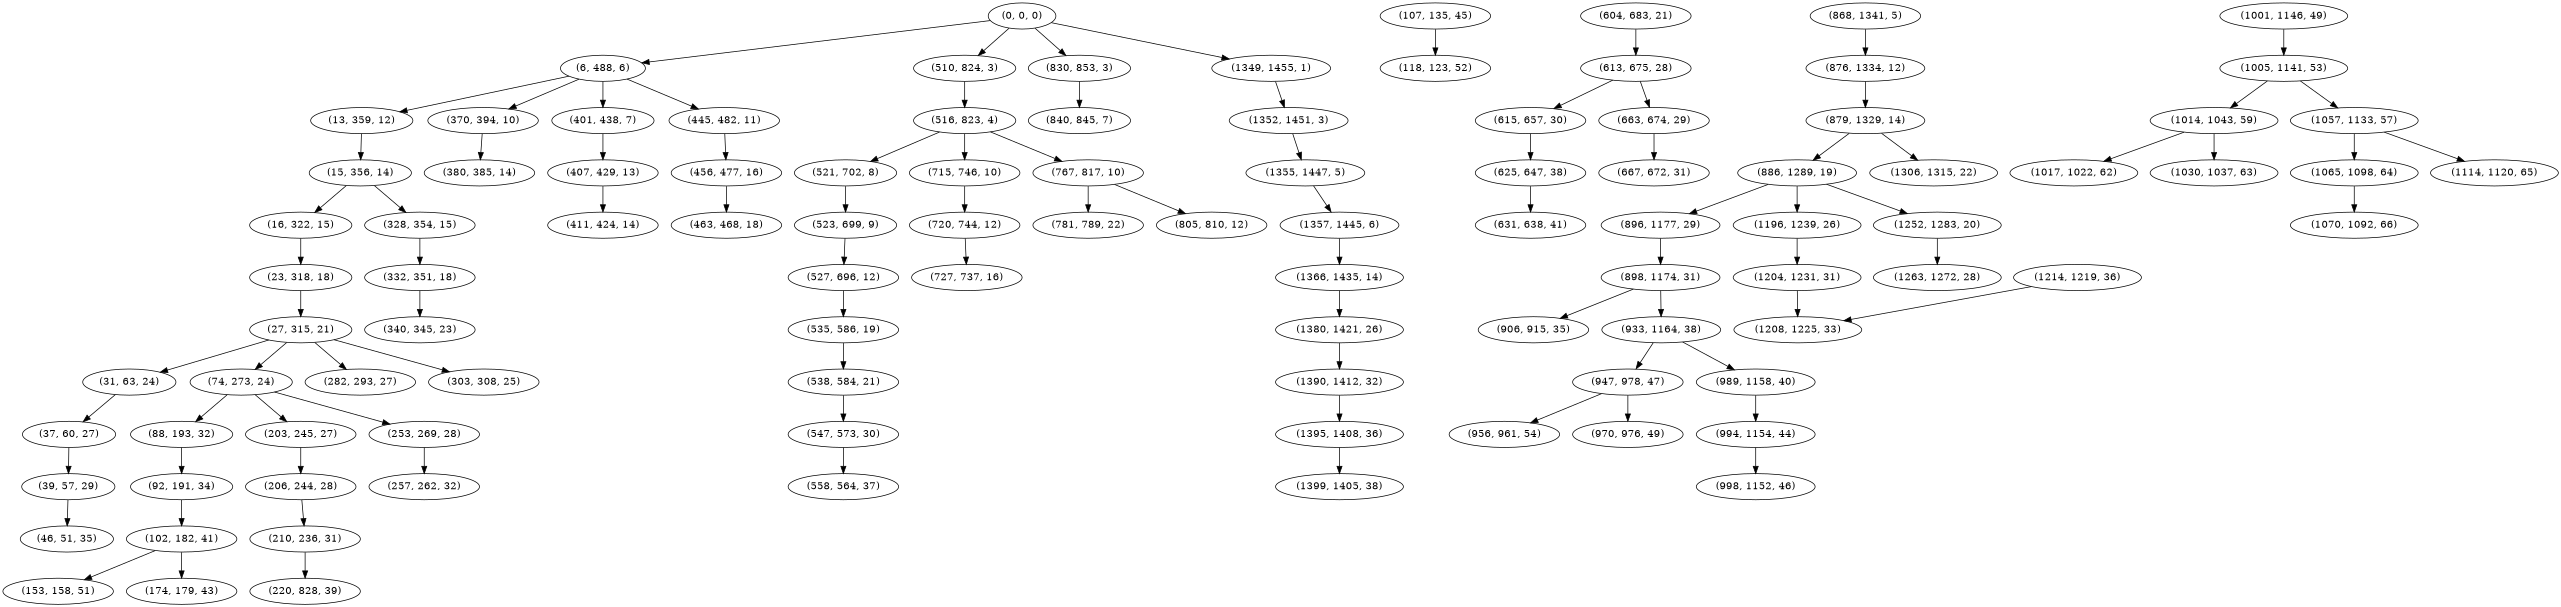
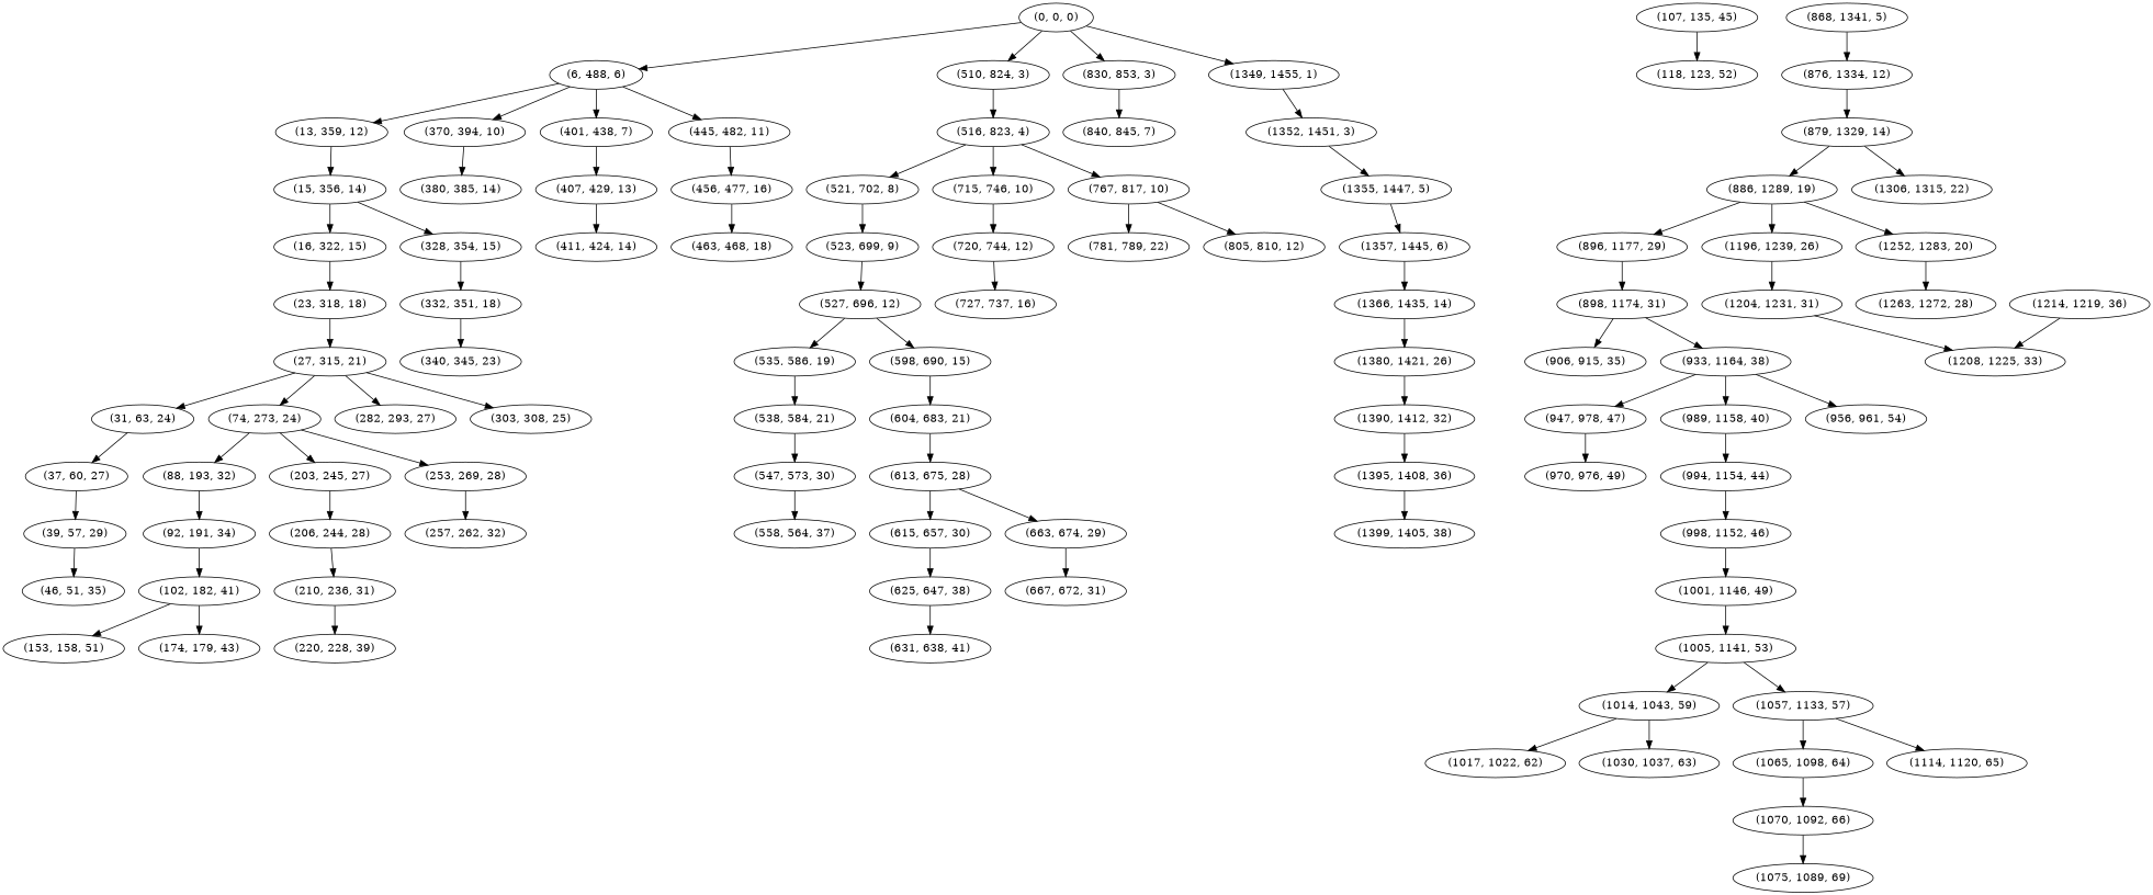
  digraph {
    "(0, 0, 0)"
    "(6, 488, 6)"
    "(510, 824, 3)"
    "(830, 853, 3)"
    "(1349, 1455, 1)"
    "(13, 359, 12)"
    "(370, 394, 10)"
    "(401, 438, 7)"
    "(445, 482, 11)"
    "(516, 823, 4)"
    "(840, 845, 7)"
    "(1352, 1451, 3)"
    "(15, 356, 14)"
    "(380, 385, 14)"
    "(407, 429, 13)"
    "(456, 477, 16)"
    "(16, 322, 15)"
    "(328, 354, 15)"
    "(23, 318, 18)"
    "(332, 351, 18)"
    "(27, 315, 21)"
    n22 [label="(31, 63, 24)"]
    "(74, 273, 24)"
    "(282, 293, 27)"
    "(303, 308, 25)"
    "(37, 60, 27)"
    "(88, 193, 32)"
    "(203, 245, 27)"
    "(253, 269, 28)"
    "(39, 57, 29)"
    "(46, 51, 35)"
    "(92, 191, 34)"
    "(206, 244, 28)"
    "(257, 262, 32)"
    "(102, 182, 41)"
    "(153, 158, 51)"
    "(174, 179, 43)"
    "(107, 135, 45)"
    "(118, 123, 52)"
    "(210, 236, 31)"
-   "(220, 228, 39)" [label="(220, 828, 39)"]
+   "(220, 228, 39)"
    "(340, 345, 23)"
    "(411, 424, 14)"
    "(463, 468, 18)"
    "(521, 702, 8)"
    "(715, 746, 10)"
    "(767, 817, 10)"
    "(523, 699, 9)"
    "(720, 744, 12)"
    "(781, 789, 22)"
    "(805, 810, 12)"
    "(527, 696, 12)"
    "(535, 586, 19)"
+   "(598, 690, 15)"
    "(538, 584, 21)"
    "(604, 683, 21)"
    "(547, 573, 30)"
    "(558, 564, 37)"
    "(613, 675, 28)"
    "(615, 657, 30)"
    "(663, 674, 29)"
    "(625, 647, 38)"
    "(667, 672, 31)"
    "(631, 638, 41)"
    "(727, 737, 16)"
    "(868, 1341, 5)"
    "(876, 1334, 12)"
    "(879, 1329, 14)"
    "(886, 1289, 19)"
    "(1306, 1315, 22)"
    "(896, 1177, 29)"
    "(1196, 1239, 26)"
    "(1252, 1283, 20)"
    "(898, 1174, 31)"
    "(1204, 1231, 31)"
    "(1263, 1272, 28)"
    "(906, 915, 35)"
    "(933, 1164, 38)"
    "(947, 978, 47)"
    "(989, 1158, 40)"
    "(956, 961, 54)"
    "(970, 976, 49)"
    "(994, 1154, 44)"
    "(998, 1152, 46)"
    "(1001, 1146, 49)"
    "(1005, 1141, 53)"
    "(1014, 1043, 59)"
    "(1057, 1133, 57)"
    "(1017, 1022, 62)"
    "(1030, 1037, 63)"
    "(1065, 1098, 64)"
    "(1114, 1120, 65)"
    "(1070, 1092, 66)"
+   "(1075, 1089, 69)"
    "(1208, 1225, 33)"
    "(1214, 1219, 36)"
    "(1355, 1447, 5)"
    "(1357, 1445, 6)"
    "(1366, 1435, 14)"
    "(1380, 1421, 26)"
    "(1390, 1412, 32)"
    "(1395, 1408, 36)"
    "(1399, 1405, 38)"
    "(0, 0, 0)" -> "(6, 488, 6)"
    "(0, 0, 0)" -> "(510, 824, 3)"
    "(0, 0, 0)" -> "(830, 853, 3)"
    "(0, 0, 0)" -> "(1349, 1455, 1)"
    "(6, 488, 6)" -> "(13, 359, 12)"
    "(6, 488, 6)" -> "(370, 394, 10)"
    "(6, 488, 6)" -> "(401, 438, 7)"
    "(6, 488, 6)" -> "(445, 482, 11)"
    "(510, 824, 3)" -> "(516, 823, 4)"
    "(830, 853, 3)" -> "(840, 845, 7)"
    "(1349, 1455, 1)" -> "(1352, 1451, 3)"
    "(13, 359, 12)" -> "(15, 356, 14)"
    "(370, 394, 10)" -> "(380, 385, 14)"
    "(401, 438, 7)" -> "(407, 429, 13)"
    "(445, 482, 11)" -> "(456, 477, 16)"
    "(516, 823, 4)" -> "(521, 702, 8)"
    "(516, 823, 4)" -> "(715, 746, 10)"
    "(516, 823, 4)" -> "(767, 817, 10)"
    "(1352, 1451, 3)" -> "(1355, 1447, 5)"
    "(15, 356, 14)" -> "(16, 322, 15)"
    "(15, 356, 14)" -> "(328, 354, 15)"
    "(407, 429, 13)" -> "(411, 424, 14)"
    "(456, 477, 16)" -> "(463, 468, 18)"
    "(16, 322, 15)" -> "(23, 318, 18)"
    "(328, 354, 15)" -> "(332, 351, 18)"
    "(23, 318, 18)" -> "(27, 315, 21)"
    "(332, 351, 18)" -> "(340, 345, 23)"
    "(27, 315, 21)" -> n22
    "(27, 315, 21)" -> "(74, 273, 24)"
    "(27, 315, 21)" -> "(282, 293, 27)"
    "(27, 315, 21)" -> "(303, 308, 25)"
    n22 -> "(37, 60, 27)"
    "(74, 273, 24)" -> "(88, 193, 32)"
    "(74, 273, 24)" -> "(203, 245, 27)"
    "(74, 273, 24)" -> "(253, 269, 28)"
    "(37, 60, 27)" -> "(39, 57, 29)"
    "(88, 193, 32)" -> "(92, 191, 34)"
    "(203, 245, 27)" -> "(206, 244, 28)"
    "(253, 269, 28)" -> "(257, 262, 32)"
    "(39, 57, 29)" -> "(46, 51, 35)"
    "(92, 191, 34)" -> "(102, 182, 41)"
    "(206, 244, 28)" -> "(210, 236, 31)"
    "(102, 182, 41)" -> "(153, 158, 51)"
    "(102, 182, 41)" -> "(174, 179, 43)"
    "(107, 135, 45)" -> "(118, 123, 52)"
    "(210, 236, 31)" -> "(220, 228, 39)"
    "(521, 702, 8)" -> "(523, 699, 9)"
    "(715, 746, 10)" -> "(720, 744, 12)"
    "(767, 817, 10)" -> "(781, 789, 22)"
    "(767, 817, 10)" -> "(805, 810, 12)"
    "(523, 699, 9)" -> "(527, 696, 12)"
    "(720, 744, 12)" -> "(727, 737, 16)"
    "(527, 696, 12)" -> "(535, 586, 19)"
+   "(527, 696, 12)" -> "(598, 690, 15)"
    "(535, 586, 19)" -> "(538, 584, 21)"
+   "(598, 690, 15)" -> "(604, 683, 21)"
    "(538, 584, 21)" -> "(547, 573, 30)"
    "(604, 683, 21)" -> "(613, 675, 28)"
    "(547, 573, 30)" -> "(558, 564, 37)"
    "(613, 675, 28)" -> "(615, 657, 30)"
    "(613, 675, 28)" -> "(663, 674, 29)"
    "(615, 657, 30)" -> "(625, 647, 38)"
    "(663, 674, 29)" -> "(667, 672, 31)"
    "(625, 647, 38)" -> "(631, 638, 41)"
    "(868, 1341, 5)" -> "(876, 1334, 12)"
    "(876, 1334, 12)" -> "(879, 1329, 14)"
    "(879, 1329, 14)" -> "(886, 1289, 19)"
    "(879, 1329, 14)" -> "(1306, 1315, 22)"
    "(886, 1289, 19)" -> "(896, 1177, 29)"
    "(886, 1289, 19)" -> "(1196, 1239, 26)"
    "(886, 1289, 19)" -> "(1252, 1283, 20)"
    "(896, 1177, 29)" -> "(898, 1174, 31)"
    "(1196, 1239, 26)" -> "(1204, 1231, 31)"
    "(1252, 1283, 20)" -> "(1263, 1272, 28)"
    "(898, 1174, 31)" -> "(906, 915, 35)"
    "(898, 1174, 31)" -> "(933, 1164, 38)"
    "(1204, 1231, 31)" -> "(1208, 1225, 33)"
    "(933, 1164, 38)" -> "(947, 978, 47)"
    "(933, 1164, 38)" -> "(989, 1158, 40)"
-   "(947, 978, 47)" -> "(956, 961, 54)"
+   "(933, 1164, 38)" -> "(956, 961, 54)"
    "(947, 978, 47)" -> "(970, 976, 49)"
    "(989, 1158, 40)" -> "(994, 1154, 44)"
    "(994, 1154, 44)" -> "(998, 1152, 46)"
+   "(998, 1152, 46)" -> "(1001, 1146, 49)"
    "(1001, 1146, 49)" -> "(1005, 1141, 53)"
    "(1005, 1141, 53)" -> "(1014, 1043, 59)"
    "(1005, 1141, 53)" -> "(1057, 1133, 57)"
    "(1014, 1043, 59)" -> "(1017, 1022, 62)"
    "(1014, 1043, 59)" -> "(1030, 1037, 63)"
    "(1057, 1133, 57)" -> "(1065, 1098, 64)"
    "(1057, 1133, 57)" -> "(1114, 1120, 65)"
    "(1065, 1098, 64)" -> "(1070, 1092, 66)"
+   "(1070, 1092, 66)" -> "(1075, 1089, 69)"
    "(1214, 1219, 36)" -> "(1208, 1225, 33)"
    "(1355, 1447, 5)" -> "(1357, 1445, 6)"
    "(1357, 1445, 6)" -> "(1366, 1435, 14)"
    "(1366, 1435, 14)" -> "(1380, 1421, 26)"
    "(1380, 1421, 26)" -> "(1390, 1412, 32)"
    "(1390, 1412, 32)" -> "(1395, 1408, 36)"
    "(1395, 1408, 36)" -> "(1399, 1405, 38)"
  }
